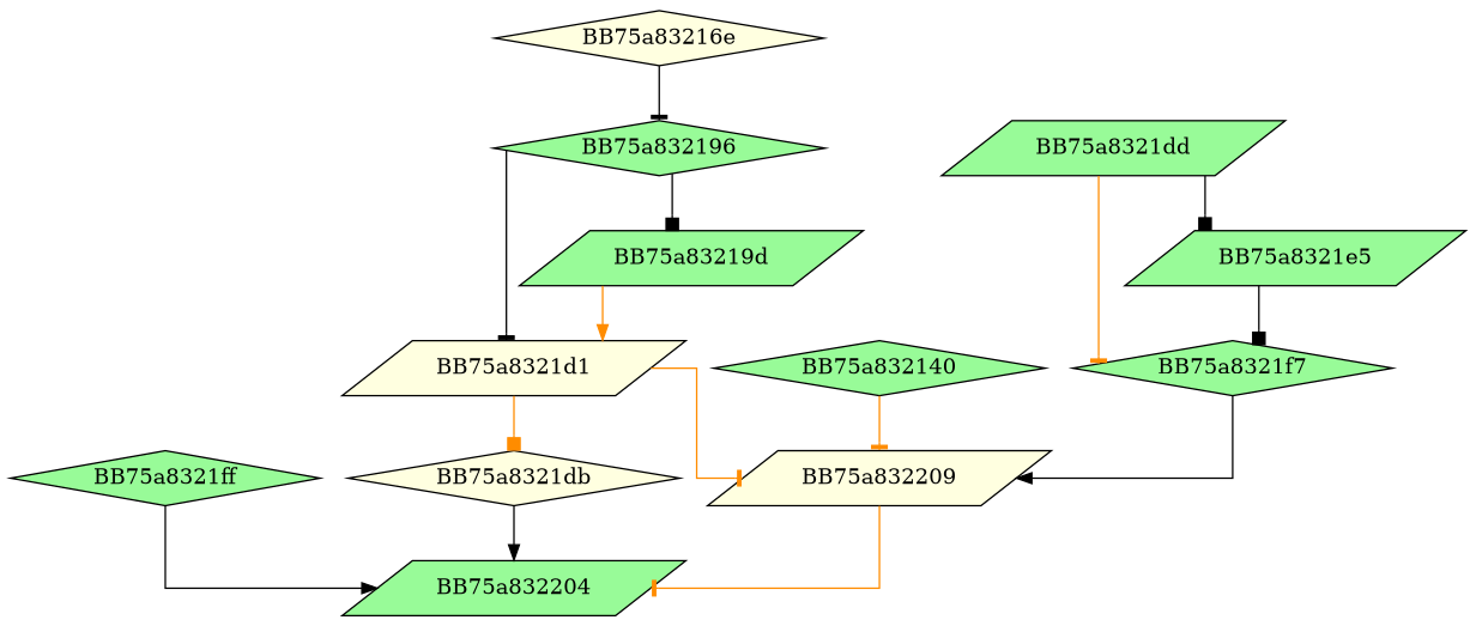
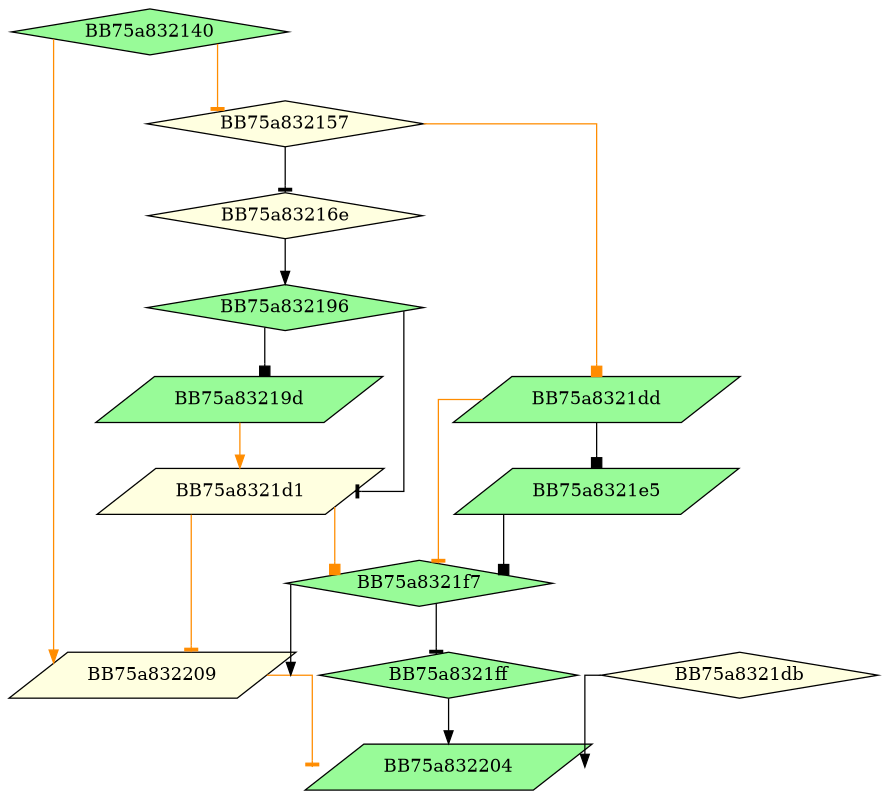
  digraph {
    splines=ortho
    node [fillcolor=palegreen shape=diamond style=filled]
    edge [arrowhead=tee color=black]
    BB75a832209 [fillcolor=lightyellow shape=parallelogram]
    BB75a832140
+   BB75a832157 [fillcolor=lightyellow]
    BB75a832204 [shape=parallelogram]
    BB75a8321dd [shape=parallelogram]
    BB75a83216e [fillcolor=lightyellow]
    BB75a8321f7
    BB75a8321e5 [shape=parallelogram]
    BB75a832196
    BB75a8321ff
    BB75a8321d1 [fillcolor=lightyellow shape=parallelogram]
    BB75a8321db [fillcolor=lightyellow]
    BB75a83219d [shape=parallelogram]
    BB75a832209 -> BB75a832204 [color=darkorange]
-   BB75a832140 -> BB75a832209 [color=darkorange]
+   BB75a832140 -> BB75a832209 [arrowhead=normal color=darkorange]
+   BB75a832140 -> BB75a832157 [color=darkorange]
+   BB75a832157 -> BB75a8321dd [arrowhead=box color=darkorange]
+   BB75a832157 -> BB75a83216e
    BB75a8321dd -> BB75a8321f7 [color=darkorange]
    BB75a8321dd -> BB75a8321e5 [arrowhead=box]
-   BB75a83216e -> BB75a832196
+   BB75a83216e -> BB75a832196 [arrowhead=normal]
    BB75a8321f7 -> BB75a832209 [arrowhead=normal]
+   BB75a8321f7 -> BB75a8321ff
    BB75a8321e5 -> BB75a8321f7 [arrowhead=box]
    BB75a832196 -> BB75a8321d1
    BB75a832196 -> BB75a83219d [arrowhead=box]
    BB75a8321ff -> BB75a832204 [arrowhead=normal]
    BB75a8321d1 -> BB75a832209 [color=darkorange]
-   BB75a8321d1 -> BB75a8321db [arrowhead=box color=darkorange]
+   BB75a8321d1 -> BB75a8321f7 [arrowhead=box color=darkorange]
    BB75a8321db -> BB75a832204 [arrowhead=normal]
    BB75a83219d -> BB75a8321d1 [arrowhead=normal color=darkorange]
  }
